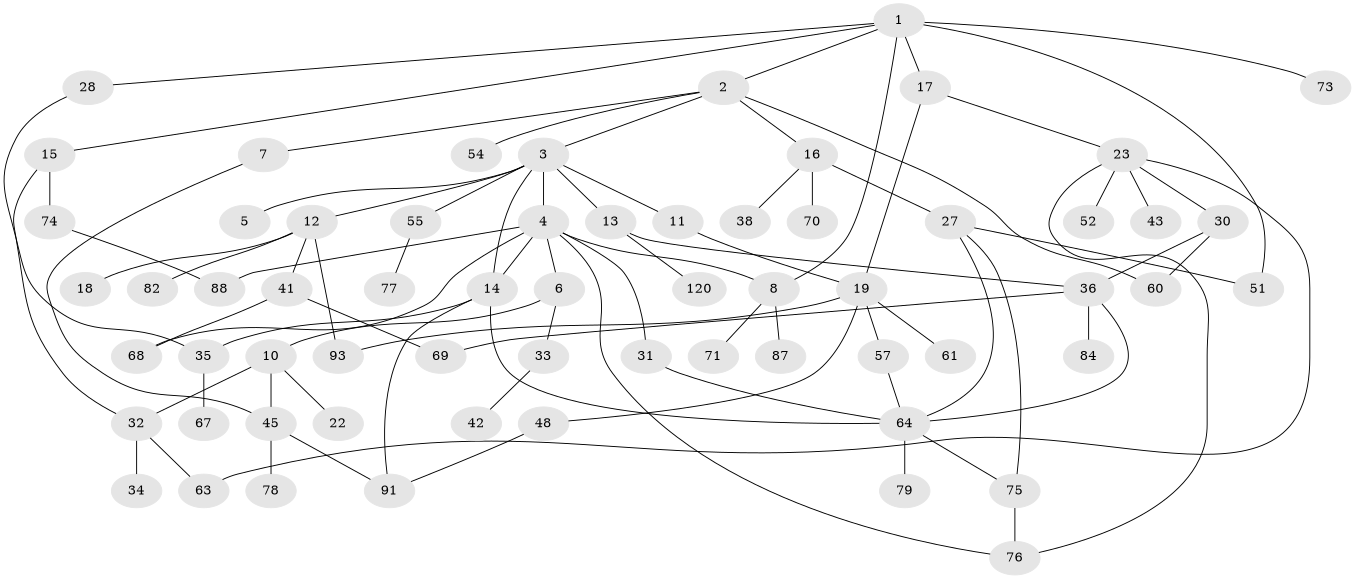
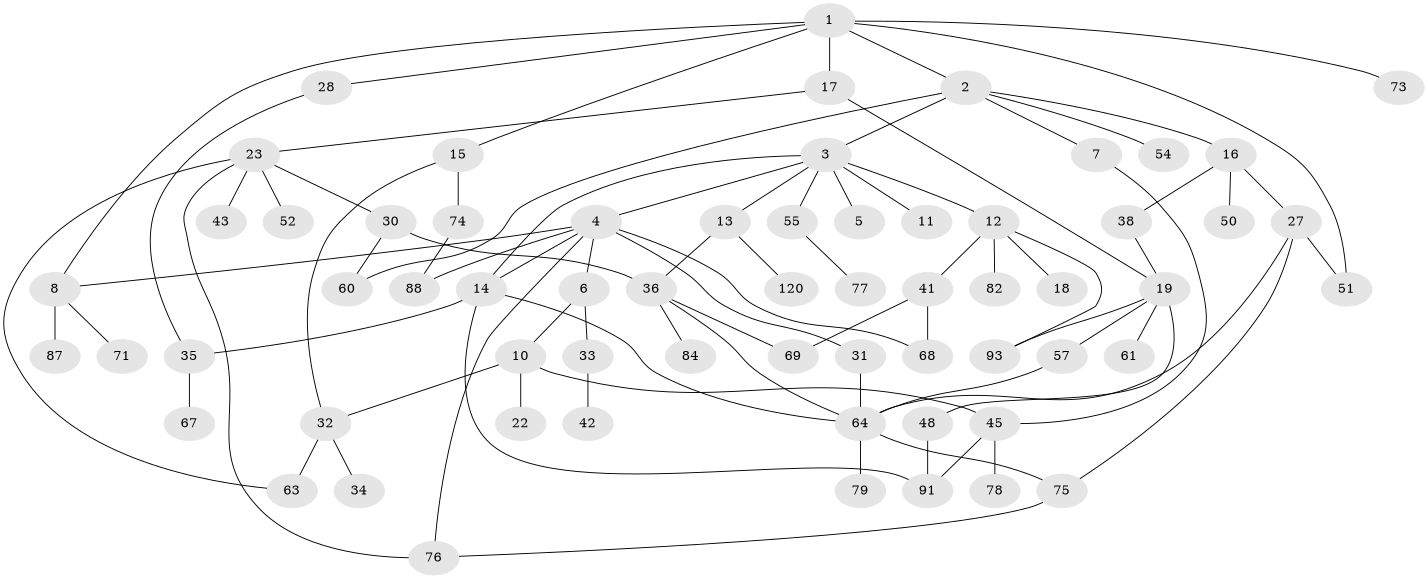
  graph {
    node [color=gray90 style=filled]
    1 [super="+37"]
    2 [super="+29"]
    8
    15 [super="+98"]
    17
    28 [super="+50"]
    51
    73
    3 [super="+9"]
    7 [super="+25"]
    16 [super="+81"]
    54
    60 [super="+72"]
    71 [super="+97"]
    87
    32 [super="+80"]
    74 [super="+94"]
    19 [super="+20"]
    23
    35 [super="+95"]
    4 [super="+26"]
    5 [super="+40"]
    11 [super="+92"]
    12
    13 [super="+62"]
    14 [super="+65"]
    55
    45 [super="+49"]
    27 [super="+36"]
    38
-   70
+   70 [label=50]
    6
    31 [super="+44"]
    68 [super="+83"]
    76 [super="+89"]
    88 [super="+90"]
    18 [super="+21"]
    41
    82 [super="+86"]
    93
    n41 [label=36 super="+47"]
    n42 [label=120]
    64 [super="+66"]
    91 [super="+96"]
    77
    10
    33 [super="+39"]
    22 [super="+24"]
    42
    78
    63
    34 [super="+53"]
    48
    57 [super="+58"]
    61
    69 [super="+85"]
    84
    67
    75
    79 [super="+99"]
    30 [super="+56"]
    43 [super="+59"]
    52
    1 -- 2
    1 -- 8
    1 -- 15
    1 -- 17 [weight=2]
    1 -- 28
    1 -- 51
    1 -- 73
    2 -- 3
    2 -- 7
    2 -- 16
    2 -- 54
    2 -- 60
    8 -- 71
    8 -- 87
    15 -- 32
    15 -- 74
    17 -- 19
    17 -- 23
    28 -- 35
    3 -- 4
    3 -- 5
    3 -- 11
    3 -- 12
    3 -- 13
    3 -- 14
    3 -- 55
    7 -- 45
    16 -- 27 [weight=2]
    16 -- 38
    16 -- 70
    32 -- 63
    32 -- 34
    74 -- 88
    19 -- 93
    19 -- 48
    19 -- 57
    19 -- 61
    23 -- 76
    23 -- 63
    23 -- 30
    23 -- 43
    23 -- 52
    35 -- 67
    4 -- 8
    4 -- 14
    4 -- 6
    4 -- 31
    4 -- 68
    4 -- 76
    4 -- 88
-   11 -- 19
+   38 -- 19
    12 -- 18
    12 -- 41
    12 -- 82
    12 -- 93
    13 -- n41
    13 -- n42
    14 -- 35
    14 -- 64
    14 -- 91
    55 -- 77
    45 -- 91
    45 -- 78
    27 -- 51
    27 -- 64
    27 -- 75
    6 -- 10
    6 -- 33
    31 -- 64
    41 -- 68
    41 -- 69
    n41 -- 64
    n41 -- 69
    n41 -- 84
    64 -- 75
    64 -- 79
    10 -- 32
    10 -- 45
    10 -- 22
    33 -- 42
    48 -- 91
    57 -- 64
    75 -- 76
    30 -- 60
    30 -- n41
  }
